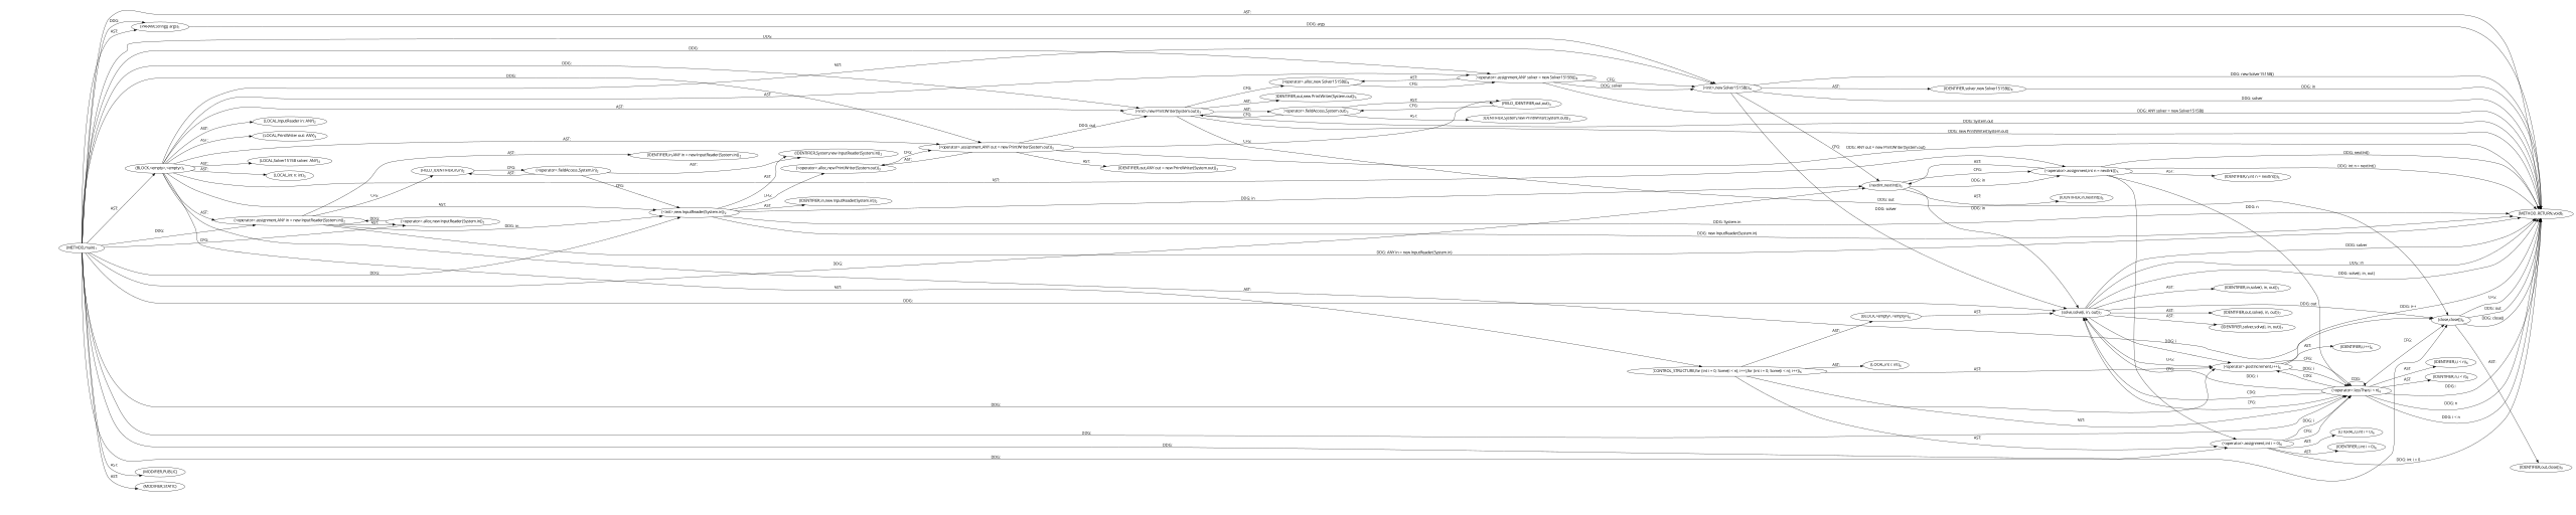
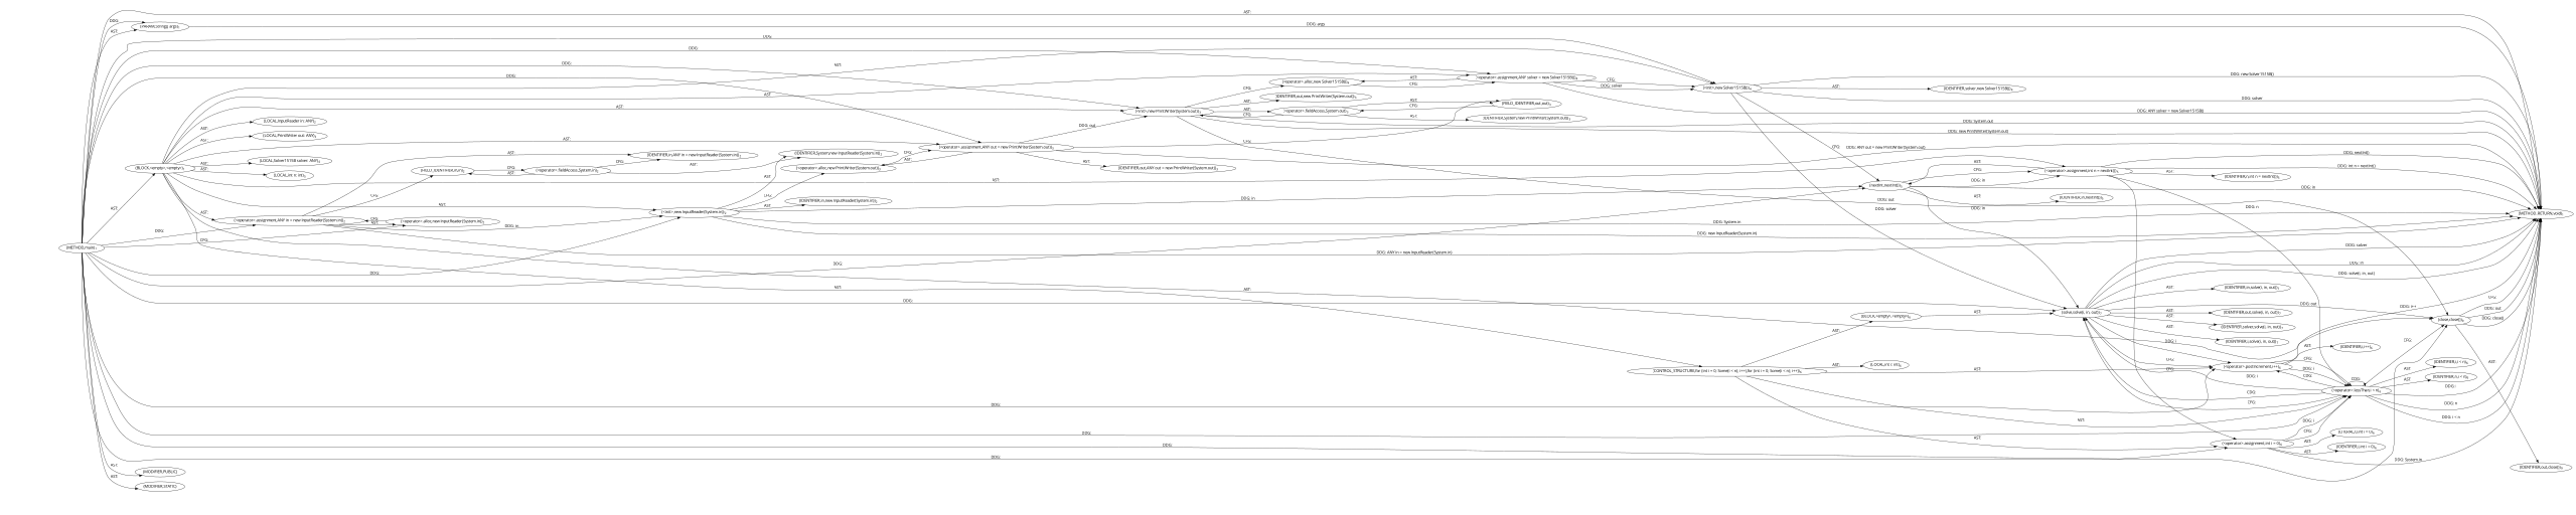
  digraph {
    fontname="Open Sans"
    rankdir=LR
    node [fontname="Open Sans"]
    edge [fontname="Open Sans"]
    n1 [label=<(METHOD,main)<SUB>1</SUB>>]
    n2 [label=<(PARAM,String[] args)<SUB>1</SUB>>]
    n3 [label=<(BLOCK,&lt;empty&gt;,&lt;empty&gt;)<SUB>1</SUB>>]
    n4 [label=<(&lt;operator&gt;.assignment,ANY in = new InputReader(System.in))<SUB>2</SUB>>]
    n5 [label=<(&lt;operator&gt;.alloc,new InputReader(System.in))<SUB>2</SUB>>]
    n6 [label=<(&lt;init&gt;,new InputReader(System.in))<SUB>2</SUB>>]
    n7 [label=<(&lt;operator&gt;.assignment,ANY out = new PrintWriter(System.out))<SUB>3</SUB>>]
    n8 [label=<(&lt;init&gt;,new PrintWriter(System.out))<SUB>3</SUB>>]
    n9 [label=<(&lt;operator&gt;.assignment,ANY solver = new Solver1515B())<SUB>4</SUB>>]
    n10 [label=<(&lt;init&gt;,new Solver1515B())<SUB>4</SUB>>]
    n11 [label=<(nextInt,nextInt())<SUB>5</SUB>>]
    n12 [label=<(&lt;operator&gt;.assignment,int i = 0)<SUB>6</SUB>>]
    n13 [label=<(&lt;operator&gt;.lessThan,i &lt; n)<SUB>6</SUB>>]
    n14 [label=<(&lt;operator&gt;.postIncrement,i++)<SUB>6</SUB>>]
    n15 [label=<(solve,solve(i, in, out))<SUB>7</SUB>>]
    n16 [label=<(close,close())<SUB>9</SUB>>]
    n17 [label=<(MODIFIER,PUBLIC)>]
    n18 [label=<(MODIFIER,STATIC)>]
    n19 [label=<(METHOD_RETURN,void)<SUB>1</SUB>>]
    n20 [label=<(LOCAL,InputReader in: ANY)<SUB>2</SUB>>]
    n21 [label=<(LOCAL,PrintWriter out: ANY)<SUB>3</SUB>>]
    n22 [label=<(LOCAL,Solver1515B solver: ANY)<SUB>4</SUB>>]
    n23 [label=<(LOCAL,int n: int)<SUB>5</SUB>>]
    n24 [label=<(&lt;operator&gt;.assignment,int n = nextInt())<SUB>5</SUB>>]
    n25 [label=<(CONTROL_STRUCTURE,for (int i = 0; Some(i &lt; n); i++),for (int i = 0; Some(i &lt; n); i++))<SUB>6</SUB>>]
    n26 [label=<(IDENTIFIER,in,ANY in = new InputReader(System.in))<SUB>2</SUB>>]
    n27 [label=<(FIELD_IDENTIFIER,in,in)<SUB>2</SUB>>]
    n28 [label=<(IDENTIFIER,in,new InputReader(System.in))<SUB>2</SUB>>]
    n29 [label=<(&lt;operator&gt;.alloc,new PrintWriter(System.out))<SUB>3</SUB>>]
    n30 [label=<(IDENTIFIER,System,new InputReader(System.in))<SUB>2</SUB>>]
    n31 [label=<(IDENTIFIER,out,ANY out = new PrintWriter(System.out))<SUB>3</SUB>>]
    n32 [label=<(FIELD_IDENTIFIER,out,out)<SUB>3</SUB>>]
    n33 [label=<(IDENTIFIER,out,new PrintWriter(System.out))<SUB>3</SUB>>]
    n34 [label=<(&lt;operator&gt;.fieldAccess,System.out)<SUB>3</SUB>>]
    n35 [label=<(&lt;operator&gt;.alloc,new Solver1515B())<SUB>4</SUB>>]
    n36 [label=<(IDENTIFIER,solver,new Solver1515B())<SUB>4</SUB>>]
    n37 [label=<(IDENTIFIER,in,nextInt())<SUB>5</SUB>>]
    n38 [label=<(IDENTIFIER,i,int i = 0)<SUB>6</SUB>>]
    n39 [label=<(LITERAL,0,int i = 0)<SUB>6</SUB>>]
    n40 [label=<(IDENTIFIER,i,i &lt; n)<SUB>6</SUB>>]
    n41 [label=<(IDENTIFIER,n,i &lt; n)<SUB>6</SUB>>]
    n42 [label=<(IDENTIFIER,i,i++)<SUB>6</SUB>>]
    n43 [label=<(IDENTIFIER,solver,solve(i, in, out))<SUB>7</SUB>>]
+   n44 [label=<(IDENTIFIER,i,solve(i, in, out))<SUB>7</SUB>>]
    n45 [label=<(IDENTIFIER,in,solve(i, in, out))<SUB>7</SUB>>]
    n46 [label=<(IDENTIFIER,out,solve(i, in, out))<SUB>7</SUB>>]
    n47 [label=<(IDENTIFIER,out,close())<SUB>9</SUB>>]
    n48 [label=<(IDENTIFIER,n,int n = nextInt())<SUB>5</SUB>>]
    n49 [label=<(LOCAL,int i: int)<SUB>6</SUB>>]
    n50 [label=<(BLOCK,&lt;empty&gt;,&lt;empty&gt;)<SUB>6</SUB>>]
    n51 [label=<(&lt;operator&gt;.fieldAccess,System.in)<SUB>2</SUB>>]
    n52 [label=<(IDENTIFIER,System,new PrintWriter(System.out))<SUB>3</SUB>>]
    n1 -> n2 [label="AST: "]
    n1 -> n2 [label="DDG: "]
    n1 -> n3 [label="AST: "]
    n1 -> n4 [label="DDG: "]
    n1 -> n5 [label="CFG: "]
    n1 -> n6 [label="DDG: "]
    n1 -> n7 [label="DDG: "]
    n1 -> n8 [label="DDG: "]
    n1 -> n9 [label="DDG: "]
    n1 -> n10 [label="DDG: "]
    n1 -> n11 [label="DDG: "]
    n1 -> n12 [label="DDG: "]
    n1 -> n13 [label="DDG: "]
    n1 -> n14 [label="DDG: "]
    n1 -> n15 [label="DDG: "]
    n1 -> n16 [label="DDG: "]
    n1 -> n17 [label="AST: "]
    n1 -> n18 [label="AST: "]
    n1 -> n19 [label="AST: "]
    n2 -> n19 [label="DDG: args"]
    n3 -> n4 [label="AST: "]
    n3 -> n6 [label="AST: "]
    n3 -> n7 [label="AST: "]
    n3 -> n8 [label="AST: "]
    n3 -> n9 [label="AST: "]
    n3 -> n10 [label="AST: "]
    n3 -> n16 [label="AST: "]
    n3 -> n20 [label="AST: "]
    n3 -> n21 [label="AST: "]
    n3 -> n22 [label="AST: "]
    n3 -> n23 [label="AST: "]
    n3 -> n24 [label="AST: "]
    n3 -> n25 [label="AST: "]
    n4 -> n5 [label="AST: "]
    n4 -> n6 [label="DDG: in"]
    n4 -> n19 [label="DDG: ANY in = new InputReader(System.in)"]
    n4 -> n26 [label="AST: "]
    n4 -> n27 [label="CFG: "]
-   n5 -> n4 [label="DDG: "]
+   n5 -> n4 [label="CFG: "]
    n6 -> n11 [label="DDG: in"]
    n6 -> n19 [label="DDG: System.in"]
    n6 -> n19 [label="DDG: new InputReader(System.in)"]
    n6 -> n28 [label="AST: "]
    n6 -> n29 [label="CFG: "]
    n6 -> n30 [label="AST: "]
    n7 -> n8 [label="DDG: out"]
    n7 -> n19 [label="DDG: ANY out = new PrintWriter(System.out)"]
    n7 -> n29 [label="AST: "]
    n7 -> n31 [label="AST: "]
    n7 -> n32 [label="CFG: "]
    n8 -> n16 [label="DDG: out"]
    n8 -> n19 [label="DDG: System.out"]
    n8 -> n19 [label="DDG: new PrintWriter(System.out)"]
    n8 -> n33 [label="AST: "]
    n8 -> n34 [label="AST: "]
    n8 -> n35 [label="CFG: "]
    n9 -> n10 [label="CFG: "]
    n9 -> n10 [label="DDG: solver"]
    n9 -> n19 [label="DDG: ANY solver = new Solver1515B()"]
    n9 -> n35 [label="AST: "]
    n10 -> n11 [label="CFG: "]
    n10 -> n15 [label="DDG: solver"]
    n10 -> n19 [label="DDG: solver"]
    n10 -> n19 [label="DDG: new Solver1515B()"]
    n10 -> n36 [label="AST: "]
    n11 -> n15 [label="DDG: in"]
-   n36 -> n19 [label="DDG: in"]
+   n11 -> n19 [label="DDG: in"]
    n11 -> n24 [label="CFG: "]
    n11 -> n24 [label="DDG: in"]
    n11 -> n37 [label="AST: "]
    n12 -> n13 [label="CFG: "]
    n12 -> n13 [label="DDG: i"]
-   n12 -> n19 [label="DDG: int i = 0"]
+   n12 -> n19 [label="DDG: System.in"]
    n12 -> n38 [label="AST: "]
    n12 -> n39 [label="AST: "]
    n13 -> n13 [label="CDG: "]
    n13 -> n14 [label="CDG: "]
    n13 -> n15 [label="CFG: "]
    n13 -> n15 [label="DDG: i"]
    n13 -> n15 [label="CDG: "]
    n13 -> n16 [label="CFG: "]
    n13 -> n19 [label="DDG: i"]
    n13 -> n19 [label="DDG: n"]
    n13 -> n19 [label="DDG: i &lt; n"]
    n13 -> n40 [label="AST: "]
    n13 -> n41 [label="AST: "]
    n14 -> n13 [label="CFG: "]
    n14 -> n13 [label="DDG: i"]
    n14 -> n19 [label="DDG: i++"]
    n14 -> n42 [label="AST: "]
    n15 -> n14 [label="CFG: "]
    n15 -> n14 [label="DDG: i"]
    n15 -> n16 [label="DDG: out"]
    n15 -> n19 [label="DDG: solver"]
    n15 -> n19 [label="DDG: in"]
    n15 -> n19 [label="DDG: solve(i, in, out)"]
    n15 -> n43 [label="AST: "]
+   n15 -> n44 [label="AST: "]
    n15 -> n45 [label="AST: "]
    n15 -> n46 [label="AST: "]
    n16 -> n19 [label="CFG: "]
    n16 -> n19 [label="DDG: out"]
    n16 -> n19 [label="DDG: close()"]
    n16 -> n47 [label="AST: "]
    n24 -> n11 [label="AST: "]
    n24 -> n12 [label="CFG: "]
    n24 -> n13 [label="DDG: n"]
    n24 -> n19 [label="DDG: nextInt()"]
    n24 -> n19 [label="DDG: int n = nextInt()"]
    n24 -> n48 [label="AST: "]
    n25 -> n12 [label="AST: "]
    n25 -> n13 [label="AST: "]
    n25 -> n14 [label="AST: "]
    n25 -> n49 [label="AST: "]
    n25 -> n50 [label="AST: "]
    n27 -> n51 [label="CFG: "]
    n29 -> n7 [label="CFG: "]
    n32 -> n34 [label="CFG: "]
    n34 -> n8 [label="CFG: "]
    n34 -> n32 [label="AST: "]
    n34 -> n52 [label="AST: "]
    n35 -> n9 [label="CFG: "]
    n50 -> n15 [label="AST: "]
-   n51 -> n6 [label="CFG: "]
+   n51 -> n26 [label="CFG: "]
    n51 -> n27 [label="AST: "]
    n51 -> n30 [label="AST: "]
  }
